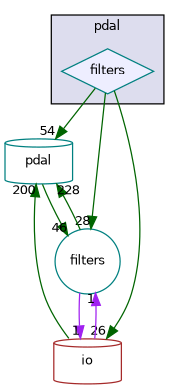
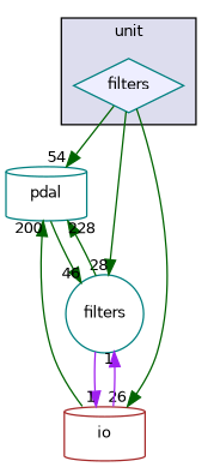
  digraph {
    compound=true
    node [color=teal fillcolor=white fontname=Helvetica fontsize=10 shape=cylinder style=filled]
    edge [color=darkgreen headlabel=1 labeldistance=1.5 labelfontname=Helvetica labelfontsize=10]
    n1 [fillcolor="#eeeeff" label=filters pencolor=black shape=diamond]
    n2 [label=pdal]
    n3 [color=brown label=io fillcolor="" style=""]
    n4 [label=filters shape=circle]
    subgraph cluster_1 {
      bgcolor="#ddddee"
      fontname=Helvetica
      fontsize=10
-     label=pdal
+     label=unit
      pencolor=black
      n1
    }
    n1 -> n2 [headlabel=54]
    n1 -> n3 [headlabel=26]
    n1 -> n4 [headlabel=28]
    n2 -> n4 [headlabel=46]
    n3 -> n2 [headlabel=200]
    n3 -> n4 [color=purple]
    n4 -> n2 [headlabel=228]
    n4 -> n3 [color=purple]
  }
